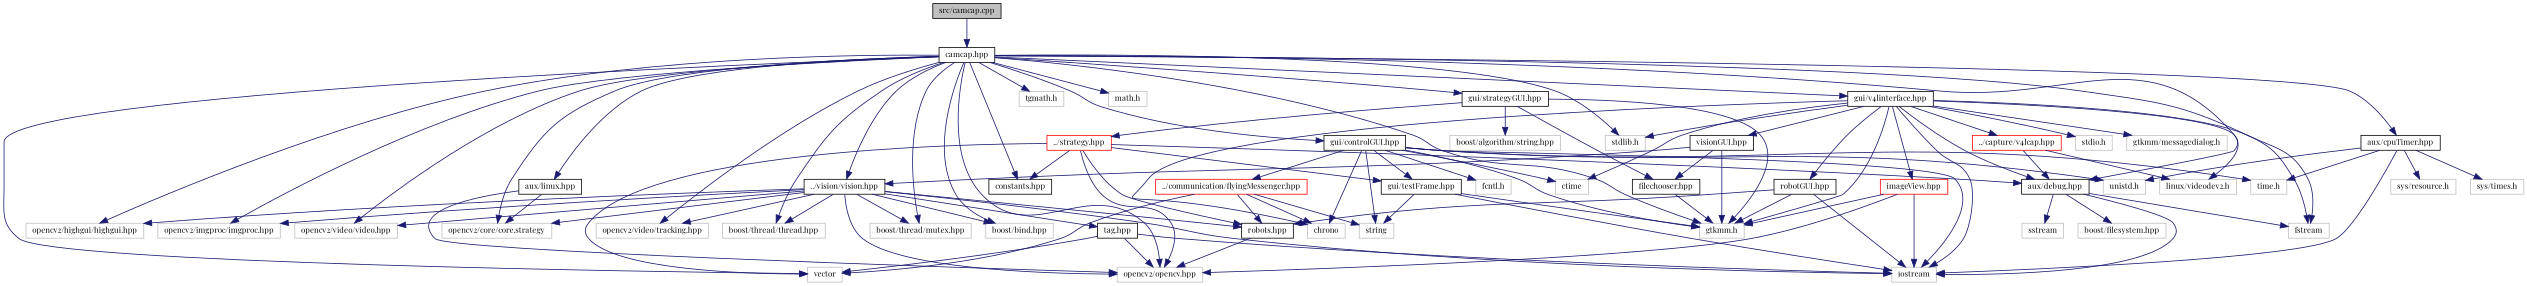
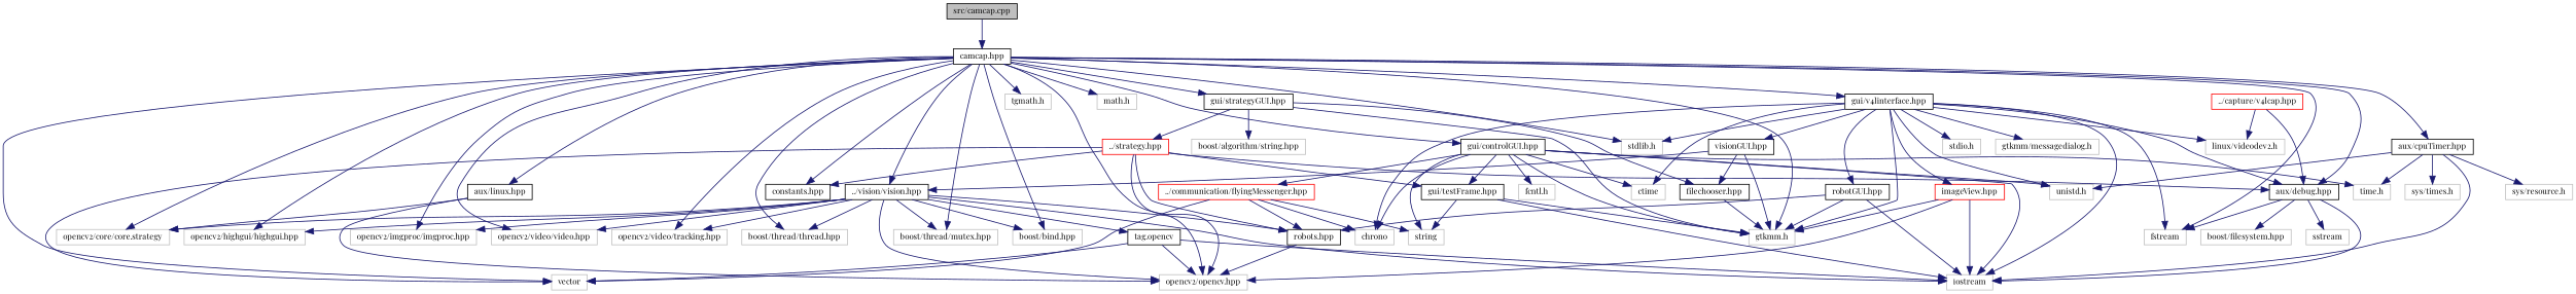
  digraph {
    fontname="Playfair Display"
    node [color=grey75 fillcolor=white fontname="Playfair Display" fontsize=10 shape=record style=filled]
    edge [color=midnightblue fontname="Playfair Display" fontsize=10 labelfontname=Helvetica labelfontsize=10 style=solid]
    n1 [color=black fillcolor=grey75 fontcolor=black height=0.2 label="src/camcap.cpp" width=0.4]
    n2 [color=black height=0.2 label="camcap.hpp" width=0.4]
    n3 [color=black height=0.2 label="aux/debug.hpp" width=0.4]
    n4 [height=0.2 label=fstream width=0.4]
    n5 [height=0.2 label="opencv2/opencv.hpp" width=0.4]
    n6 [height=0.2 label="opencv2/core/core.strategy" width=0.4]
    n7 [height=0.2 label="opencv2/highgui/highgui.hpp" width=0.4]
    n8 [height=0.2 label="opencv2/imgproc/imgproc.hpp" width=0.4]
    n9 [height=0.2 label="opencv2/video/video.hpp" width=0.4]
    n10 [height=0.2 label="opencv2/video/tracking.hpp" width=0.4]
    n11 [height=0.2 label="boost/thread/thread.hpp" width=0.4]
    n12 [height=0.2 label="boost/thread/mutex.hpp" width=0.4]
    n13 [height=0.2 label="boost/bind.hpp" width=0.4]
    n14 [height=0.2 label=vector width=0.4]
    n15 [height=0.2 label="stdlib.h" width=0.4]
    n16 [height=0.2 label="tgmath.h" width=0.4]
    n17 [height=0.2 label="gtkmm.h" width=0.4]
    n18 [height=0.2 label="math.h" width=0.4]
    n19 [color=black height=0.2 label="aux/linux.hpp" width=0.4]
    n20 [color=black height=0.2 label="gui/strategyGUI.hpp" width=0.4]
    n21 [color=black height=0.2 label="constants.hpp" width=0.4]
    n22 [color=black height=0.2 label="gui/controlGUI.hpp" width=0.4]
    n23 [color=black height=0.2 label="gui/v4linterface.hpp" width=0.4]
    n24 [color=black height=0.2 label="../vision/vision.hpp" width=0.4]
    n25 [color=black height=0.2 label="aux/cpuTimer.hpp" width=0.4]
    n26 [height=0.2 label=iostream width=0.4]
    n27 [height=0.2 label=sstream width=0.4]
    n28 [height=0.2 label="boost/filesystem.hpp" width=0.4]
    n29 [height=0.2 label="boost/algorithm/string.hpp" width=0.4]
    n30 [color=red height=0.2 label="../strategy.hpp" width=0.4]
    n31 [color=black height=0.2 label="filechooser.hpp" width=0.4]
    n32 [color=black height=0.2 label="gui/testFrame.hpp" width=0.4]
    n33 [height=0.2 label=string width=0.4]
    n34 [color=red height=0.2 label="../communication/flyingMessenger.hpp" width=0.4]
    n35 [height=0.2 label=chrono width=0.4]
    n36 [height=0.2 label="unistd.h" width=0.4]
    n37 [height=0.2 label="time.h" width=0.4]
    n38 [height=0.2 label="fcntl.h" width=0.4]
    n39 [height=0.2 label=ctime width=0.4]
    n40 [height=0.2 label="stdio.h" width=0.4]
    n41 [height=0.2 label="gtkmm/messagedialog.h" width=0.4]
    n42 [height=0.2 label="linux/videodev2.h" width=0.4]
    n43 [color=red height=0.2 label="../capture/v4lcap.hpp" width=0.4]
    n44 [color=red height=0.2 label="imageView.hpp" width=0.4]
    n45 [color=black height=0.2 label="visionGUI.hpp" width=0.4]
    n46 [color=black height=0.2 label="robotGUI.hpp" width=0.4]
    n47 [color=black height=0.2 label="robots.hpp" width=0.4]
-   n48 [color=black height=0.2 label="tag.hpp" width=0.4]
+   n48 [color=black height=0.2 label="tag.opencv" width=0.4]
    n49 [height=0.2 label="sys/resource.h" width=0.4]
    n50 [height=0.2 label="sys/times.h" width=0.4]
    n1 -> n2
    n2 -> n3
    n2 -> n4
    n2 -> n5
    n2 -> n6
    n2 -> n7
    n2 -> n8
    n2 -> n9
    n2 -> n10
    n2 -> n11
    n2 -> n12
    n2 -> n13
    n2 -> n14
    n2 -> n15
    n2 -> n16
    n2 -> n17
    n2 -> n18
    n2 -> n19
    n2 -> n20
    n2 -> n21
    n2 -> n22
    n2 -> n23
    n2 -> n24
    n2 -> n25
    n3 -> n4
    n3 -> n26
    n3 -> n27
    n3 -> n28
    n19 -> n5
    n19 -> n6
    n20 -> n17
    n20 -> n29
    n20 -> n30
    n20 -> n31
    n22 -> n17
    n22 -> n26
    n22 -> n32
    n22 -> n33
    n22 -> n34
    n22 -> n35
    n22 -> n36
    n22 -> n37
    n22 -> n38
    n22 -> n39
    n23 -> n3
    n23 -> n4
    n23 -> n15
    n23 -> n17
    n23 -> n26
    n23 -> n35
    n23 -> n39
    n23 -> n40
    n23 -> n41
    n23 -> n42
-   n23 -> n43
+   n23 -> n36
    n23 -> n44
    n23 -> n45
    n23 -> n46
    n24 -> n5
    n24 -> n6
    n24 -> n7
    n24 -> n8
    n24 -> n9
    n24 -> n10
    n24 -> n11
    n24 -> n12
    n24 -> n13
    n24 -> n26
    n24 -> n47
    n24 -> n48
    n25 -> n26
    n25 -> n36
    n25 -> n37
    n25 -> n49
    n25 -> n50
    n30 -> n3
    n30 -> n5
    n30 -> n14
    n30 -> n21
    n30 -> n32
    n30 -> n47
    n31 -> n17
    n32 -> n17
    n32 -> n26
    n32 -> n33
    n34 -> n14
    n34 -> n33
    n34 -> n35
    n34 -> n47
    n43 -> n3
    n43 -> n42
    n44 -> n5
    n44 -> n17
    n44 -> n26
    n45 -> n17
    n45 -> n24
    n45 -> n31
    n46 -> n17
    n46 -> n26
    n46 -> n47
    n47 -> n5
    n48 -> n5
    n48 -> n14
    n48 -> n26
  }
